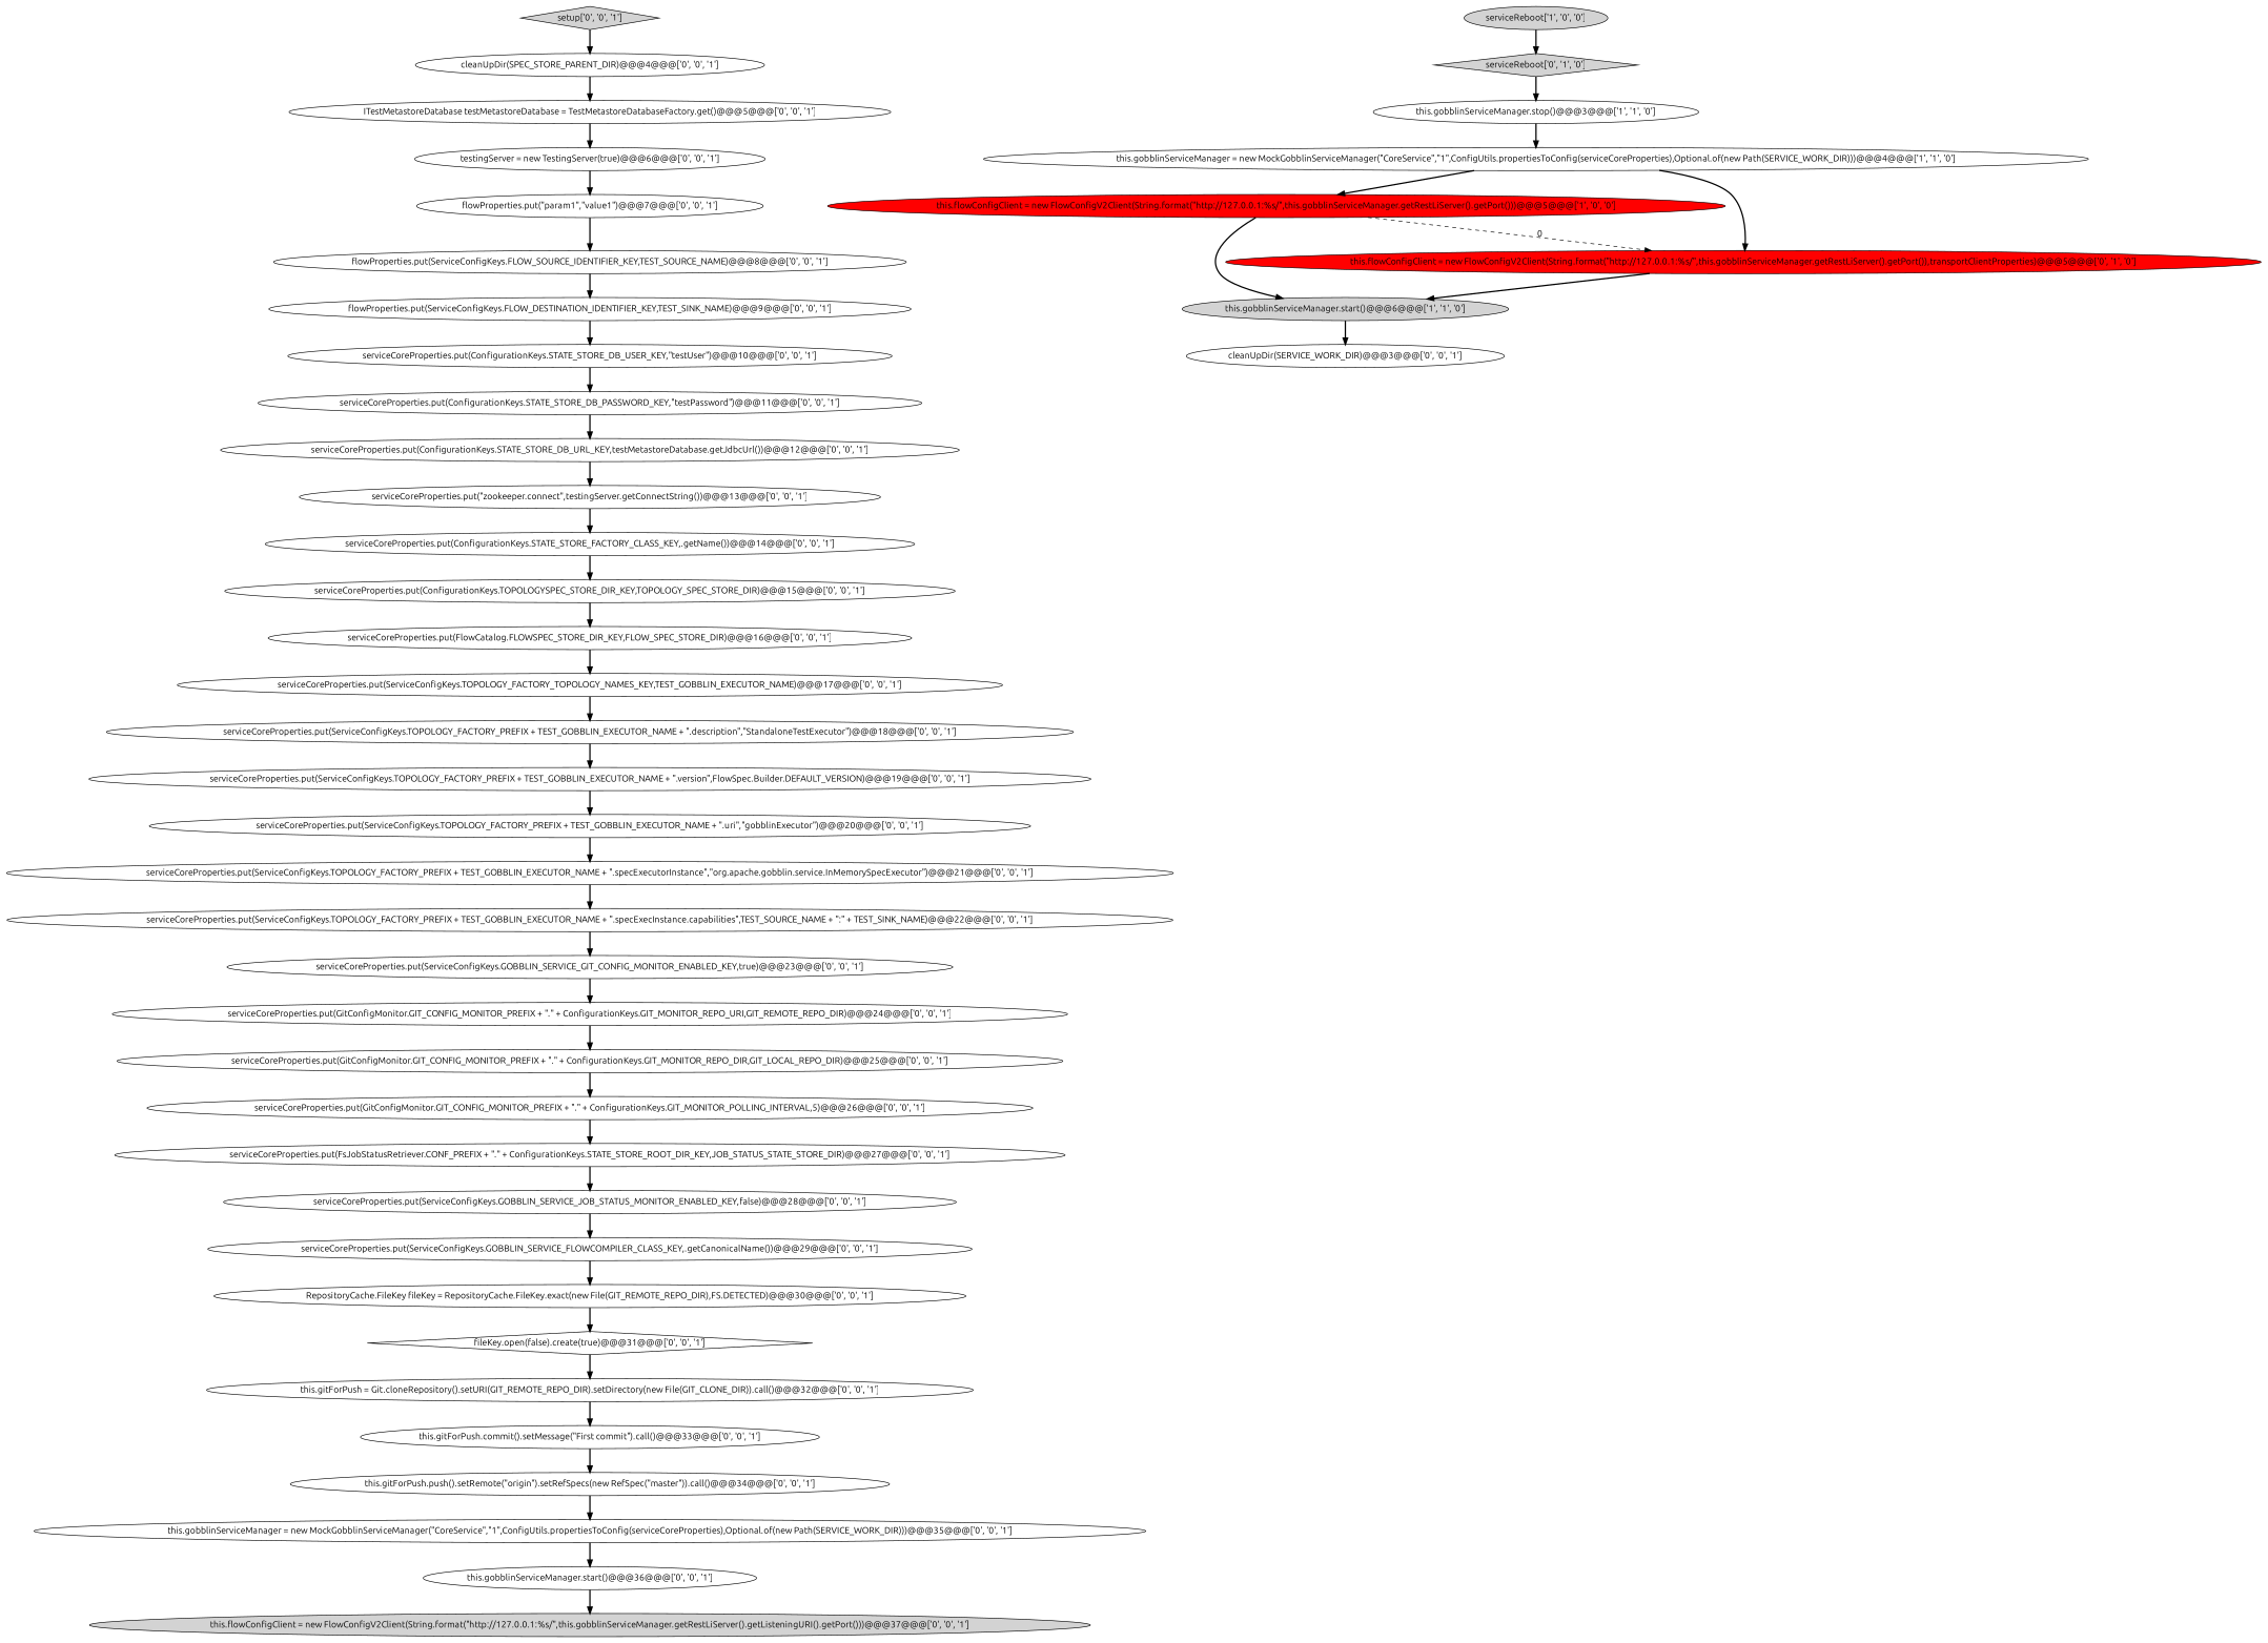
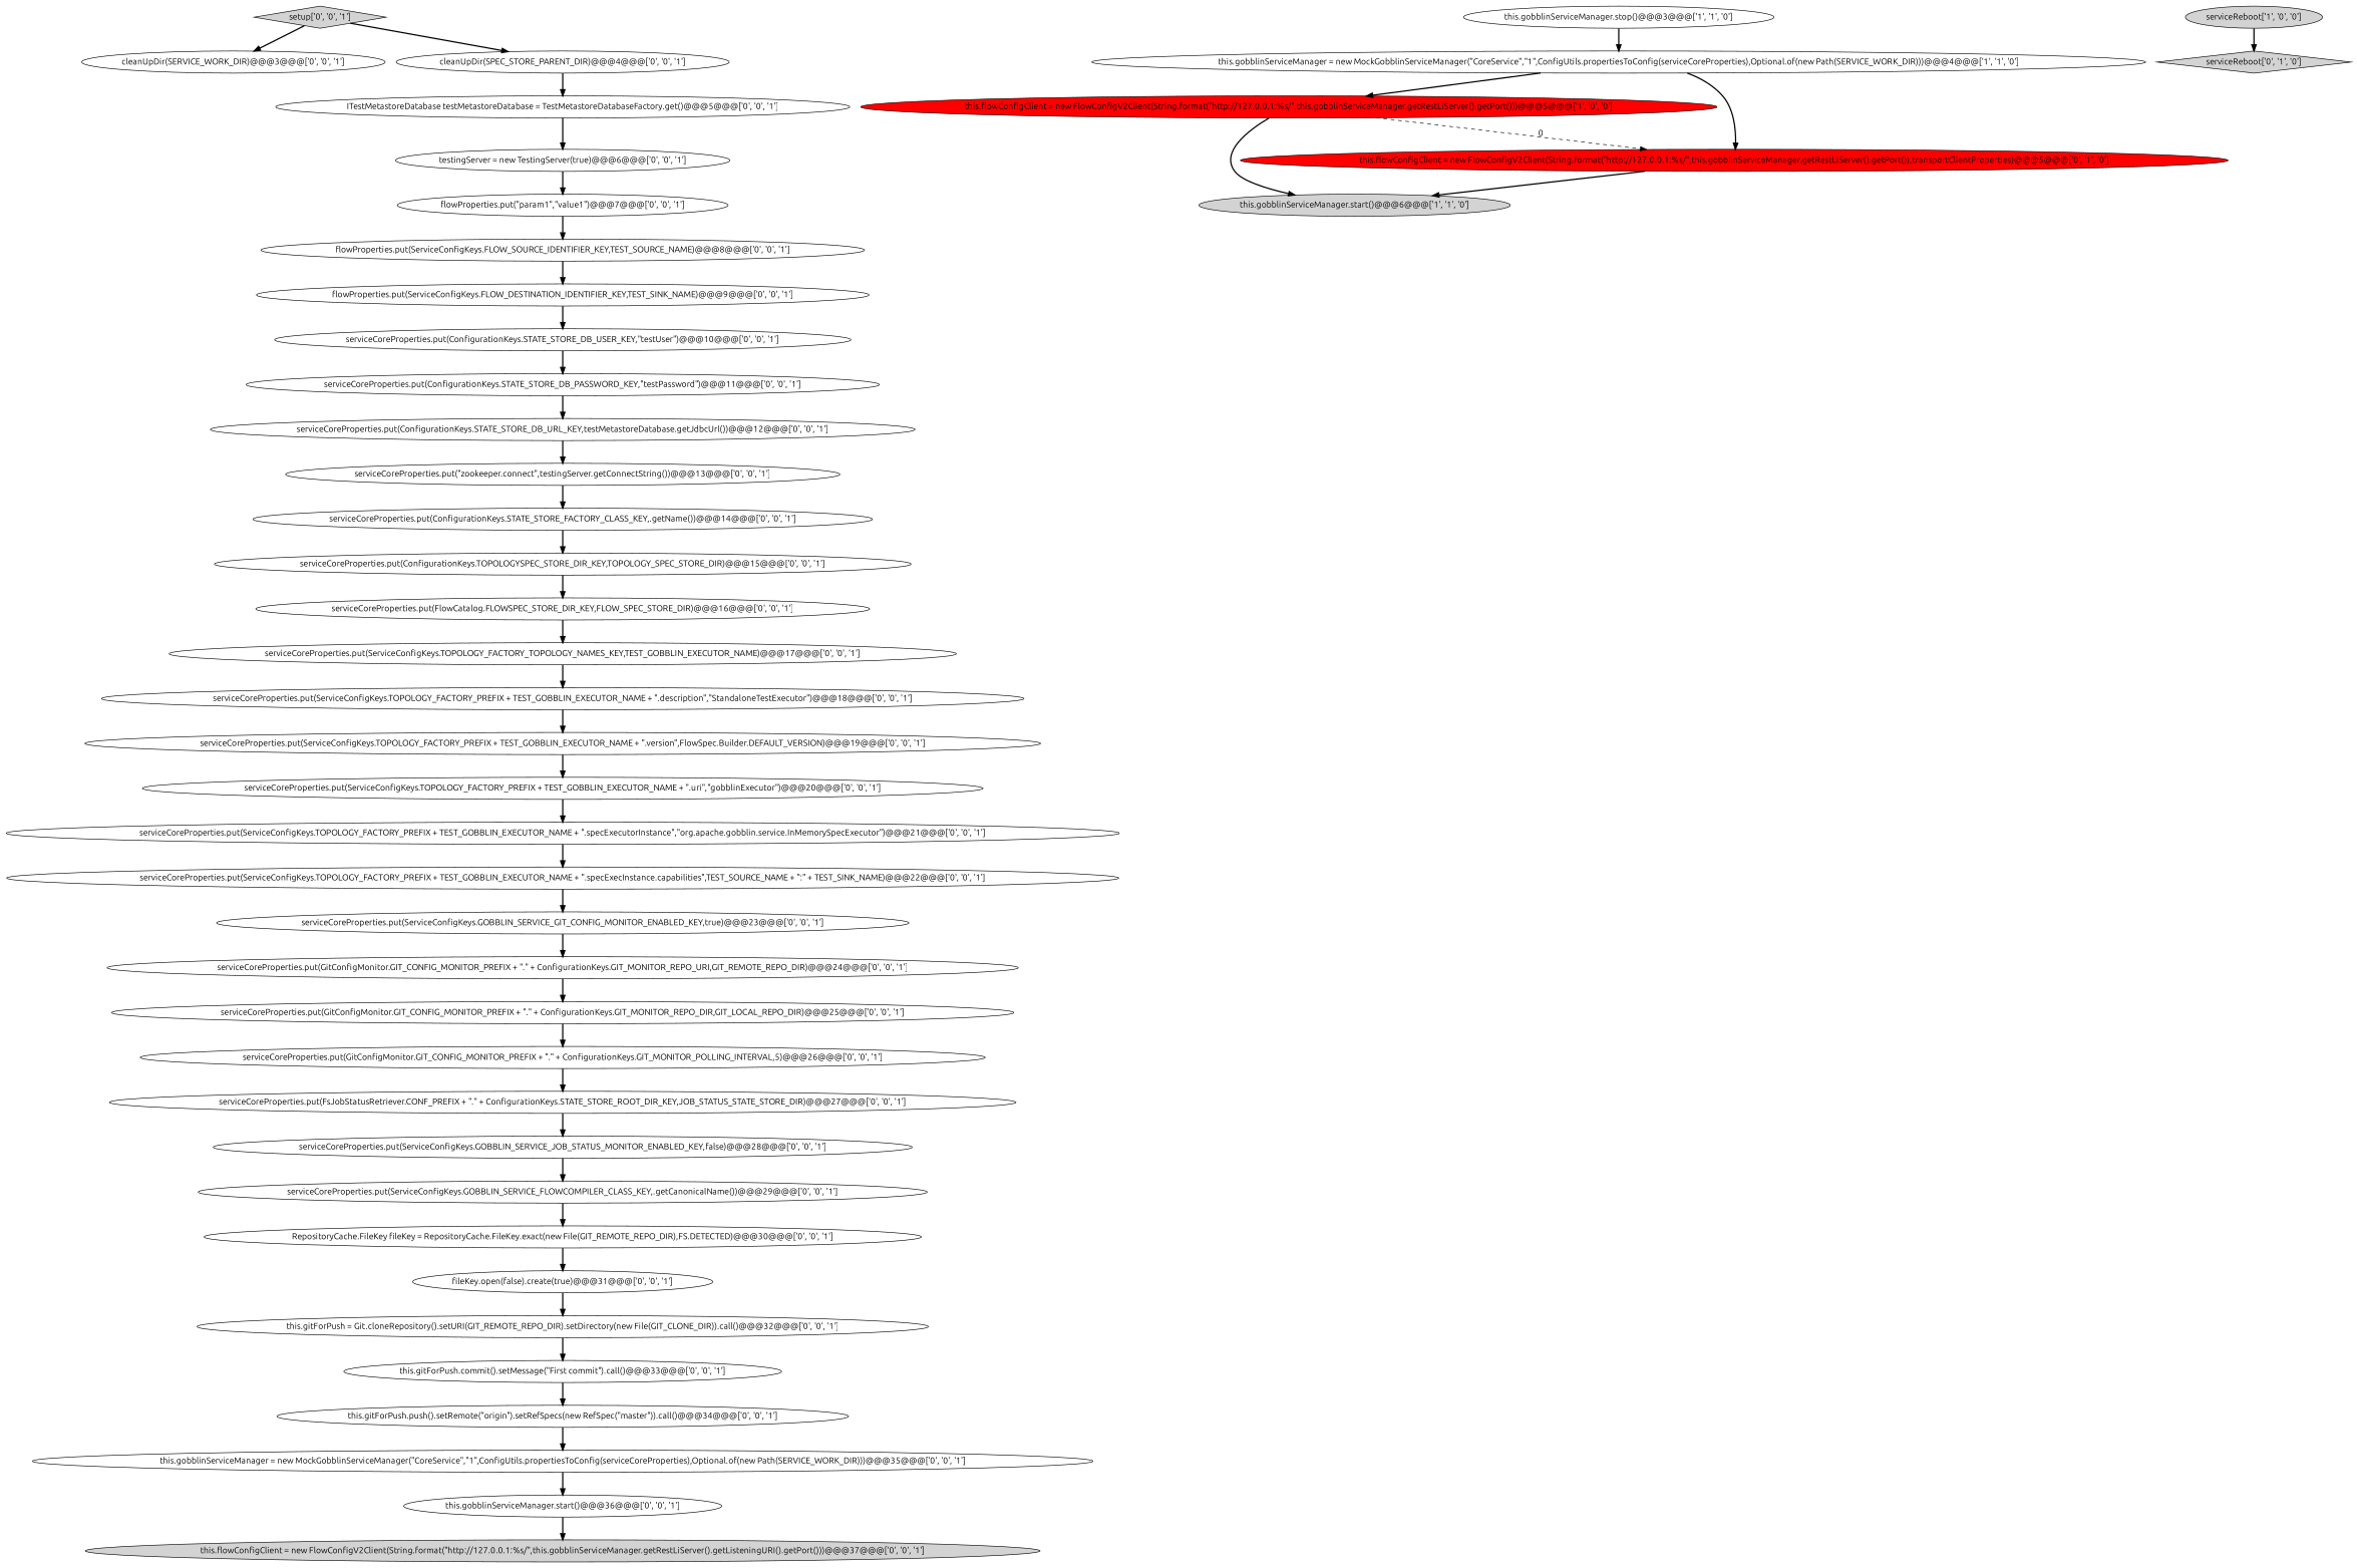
  digraph {
    fontname=Ubuntu
    node [fillcolor=white fontname=Ubuntu shape=ellipse style=filled]
    edge [fontname=Ubuntu style=bold]
    n1 [label="serviceCoreProperties.put(ConfigurationKeys.STATE_STORE_FACTORY_CLASS_KEY,.getName())@@@14@@@['0', '0', '1']"]
    n2 [label="serviceCoreProperties.put(ConfigurationKeys.TOPOLOGYSPEC_STORE_DIR_KEY,TOPOLOGY_SPEC_STORE_DIR)@@@15@@@['0', '0', '1']"]
    n3 [label="serviceCoreProperties.put(FlowCatalog.FLOWSPEC_STORE_DIR_KEY,FLOW_SPEC_STORE_DIR)@@@16@@@['0', '0', '1']"]
    n4 [label="RepositoryCache.FileKey fileKey = RepositoryCache.FileKey.exact(new File(GIT_REMOTE_REPO_DIR),FS.DETECTED)@@@30@@@['0', '0', '1']"]
-   n5 [label="fileKey.open(false).create(true)@@@31@@@['0', '0', '1']" shape=diamond]
+   n5 [label="fileKey.open(false).create(true)@@@31@@@['0', '0', '1']"]
    n6 [label="this.gitForPush = Git.cloneRepository().setURI(GIT_REMOTE_REPO_DIR).setDirectory(new File(GIT_CLONE_DIR)).call()@@@32@@@['0', '0', '1']"]
    n7 [fillcolor=lightgray label="this.gobblinServiceManager.start()@@@6@@@['1', '1', '0']"]
    n8 [label="flowProperties.put(\"param1\",\"value1\")@@@7@@@['0', '0', '1']"]
    n9 [label="flowProperties.put(ServiceConfigKeys.FLOW_SOURCE_IDENTIFIER_KEY,TEST_SOURCE_NAME)@@@8@@@['0', '0', '1']"]
    n10 [label="flowProperties.put(ServiceConfigKeys.FLOW_DESTINATION_IDENTIFIER_KEY,TEST_SINK_NAME)@@@9@@@['0', '0', '1']"]
    n11 [label="serviceCoreProperties.put(ServiceConfigKeys.GOBBLIN_SERVICE_JOB_STATUS_MONITOR_ENABLED_KEY,false)@@@28@@@['0', '0', '1']"]
    n12 [label="serviceCoreProperties.put(ServiceConfigKeys.GOBBLIN_SERVICE_FLOWCOMPILER_CLASS_KEY,.getCanonicalName())@@@29@@@['0', '0', '1']"]
    n13 [label="serviceCoreProperties.put(FsJobStatusRetriever.CONF_PREFIX + \".\" + ConfigurationKeys.STATE_STORE_ROOT_DIR_KEY,JOB_STATUS_STATE_STORE_DIR)@@@27@@@['0', '0', '1']"]
    n14 [label="serviceCoreProperties.put(\"zookeeper.connect\",testingServer.getConnectString())@@@13@@@['0', '0', '1']"]
    n15 [label="this.gobblinServiceManager.stop()@@@3@@@['1', '1', '0']"]
    n16 [label="this.gobblinServiceManager = new MockGobblinServiceManager(\"CoreService\",\"1\",ConfigUtils.propertiesToConfig(serviceCoreProperties),Optional.of(new Path(SERVICE_WORK_DIR)))@@@4@@@['1', '1', '0']"]
    n17 [fillcolor=red label="this.flowConfigClient = new FlowConfigV2Client(String.format(\"http://127.0.0.1:%s/\",this.gobblinServiceManager.getRestLiServer().getPort()))@@@5@@@['1', '0', '0']"]
    n18 [fillcolor=red label="this.flowConfigClient = new FlowConfigV2Client(String.format(\"http://127.0.0.1:%s/\",this.gobblinServiceManager.getRestLiServer().getPort()),transportClientProperties)@@@5@@@['0', '1', '0']"]
    n19 [label="serviceCoreProperties.put(ServiceConfigKeys.TOPOLOGY_FACTORY_TOPOLOGY_NAMES_KEY,TEST_GOBBLIN_EXECUTOR_NAME)@@@17@@@['0', '0', '1']"]
    n20 [fillcolor=lightgray label="this.flowConfigClient = new FlowConfigV2Client(String.format(\"http://127.0.0.1:%s/\",this.gobblinServiceManager.getRestLiServer().getListeningURI().getPort()))@@@37@@@['0', '0', '1']"]
    n21 [label="this.gobblinServiceManager = new MockGobblinServiceManager(\"CoreService\",\"1\",ConfigUtils.propertiesToConfig(serviceCoreProperties),Optional.of(new Path(SERVICE_WORK_DIR)))@@@35@@@['0', '0', '1']"]
    n22 [label="this.gobblinServiceManager.start()@@@36@@@['0', '0', '1']"]
    n23 [label="this.gitForPush.commit().setMessage(\"First commit\").call()@@@33@@@['0', '0', '1']"]
    n24 [fillcolor=lightgray label="serviceReboot['0', '1', '0']" shape=diamond]
    n25 [label="serviceCoreProperties.put(ServiceConfigKeys.TOPOLOGY_FACTORY_PREFIX + TEST_GOBBLIN_EXECUTOR_NAME + \".description\",\"StandaloneTestExecutor\")@@@18@@@['0', '0', '1']"]
    n26 [label="cleanUpDir(SERVICE_WORK_DIR)@@@3@@@['0', '0', '1']"]
    n27 [label="cleanUpDir(SPEC_STORE_PARENT_DIR)@@@4@@@['0', '0', '1']"]
    n28 [label="ITestMetastoreDatabase testMetastoreDatabase = TestMetastoreDatabaseFactory.get()@@@5@@@['0', '0', '1']"]
    n29 [label="serviceCoreProperties.put(ServiceConfigKeys.TOPOLOGY_FACTORY_PREFIX + TEST_GOBBLIN_EXECUTOR_NAME + \".uri\",\"gobblinExecutor\")@@@20@@@['0', '0', '1']"]
    n30 [label="serviceCoreProperties.put(ServiceConfigKeys.TOPOLOGY_FACTORY_PREFIX + TEST_GOBBLIN_EXECUTOR_NAME + \".specExecutorInstance\",\"org.apache.gobblin.service.InMemorySpecExecutor\")@@@21@@@['0', '0', '1']"]
    n31 [label="serviceCoreProperties.put(ServiceConfigKeys.TOPOLOGY_FACTORY_PREFIX + TEST_GOBBLIN_EXECUTOR_NAME + \".specExecInstance.capabilities\",TEST_SOURCE_NAME + \":\" + TEST_SINK_NAME)@@@22@@@['0', '0', '1']"]
    n32 [label="this.gitForPush.push().setRemote(\"origin\").setRefSpecs(new RefSpec(\"master\")).call()@@@34@@@['0', '0', '1']"]
    n33 [label="testingServer = new TestingServer(true)@@@6@@@['0', '0', '1']"]
    n34 [label="serviceCoreProperties.put(GitConfigMonitor.GIT_CONFIG_MONITOR_PREFIX + \".\" + ConfigurationKeys.GIT_MONITOR_REPO_DIR,GIT_LOCAL_REPO_DIR)@@@25@@@['0', '0', '1']"]
    n35 [label="serviceCoreProperties.put(GitConfigMonitor.GIT_CONFIG_MONITOR_PREFIX + \".\" + ConfigurationKeys.GIT_MONITOR_POLLING_INTERVAL,5)@@@26@@@['0', '0', '1']"]
    n36 [label="serviceCoreProperties.put(ConfigurationKeys.STATE_STORE_DB_USER_KEY,\"testUser\")@@@10@@@['0', '0', '1']"]
    n37 [label="serviceCoreProperties.put(ConfigurationKeys.STATE_STORE_DB_PASSWORD_KEY,\"testPassword\")@@@11@@@['0', '0', '1']"]
    n38 [label="serviceCoreProperties.put(GitConfigMonitor.GIT_CONFIG_MONITOR_PREFIX + \".\" + ConfigurationKeys.GIT_MONITOR_REPO_URI,GIT_REMOTE_REPO_DIR)@@@24@@@['0', '0', '1']"]
    n39 [label="serviceCoreProperties.put(ConfigurationKeys.STATE_STORE_DB_URL_KEY,testMetastoreDatabase.getJdbcUrl())@@@12@@@['0', '0', '1']"]
    n40 [label="serviceCoreProperties.put(ServiceConfigKeys.TOPOLOGY_FACTORY_PREFIX + TEST_GOBBLIN_EXECUTOR_NAME + \".version\",FlowSpec.Builder.DEFAULT_VERSION)@@@19@@@['0', '0', '1']"]
    n41 [fillcolor=lightgray label="serviceReboot['1', '0', '0']"]
    n42 [label="serviceCoreProperties.put(ServiceConfigKeys.GOBBLIN_SERVICE_GIT_CONFIG_MONITOR_ENABLED_KEY,true)@@@23@@@['0', '0', '1']"]
    n43 [fillcolor=lightgray label="setup['0', '0', '1']" shape=diamond]
    n1 -> n2
    n2 -> n3
    n3 -> n19
    n4 -> n5
    n5 -> n6
    n6 -> n23
    n8 -> n9
    n9 -> n10
    n10 -> n36
    n11 -> n12
    n12 -> n4
    n13 -> n11
    n14 -> n1
    n15 -> n16
    n16 -> n17
    n16 -> n18
    n17 -> n7
    n17 -> n18 [label=0 style=dashed]
    n18 -> n7
    n19 -> n25
    n21 -> n22
    n22 -> n20
    n23 -> n32
-   n24 -> n15
    n25 -> n40
    n27 -> n28
    n28 -> n33
    n29 -> n30
    n30 -> n31
    n31 -> n42
    n32 -> n21
    n33 -> n8
    n34 -> n35
    n35 -> n13
    n36 -> n37
    n37 -> n39
    n38 -> n34
    n39 -> n14
    n40 -> n29
    n41 -> n24
    n42 -> n38
-   n7 -> n26
+   n43 -> n26
    n43 -> n27
  }
